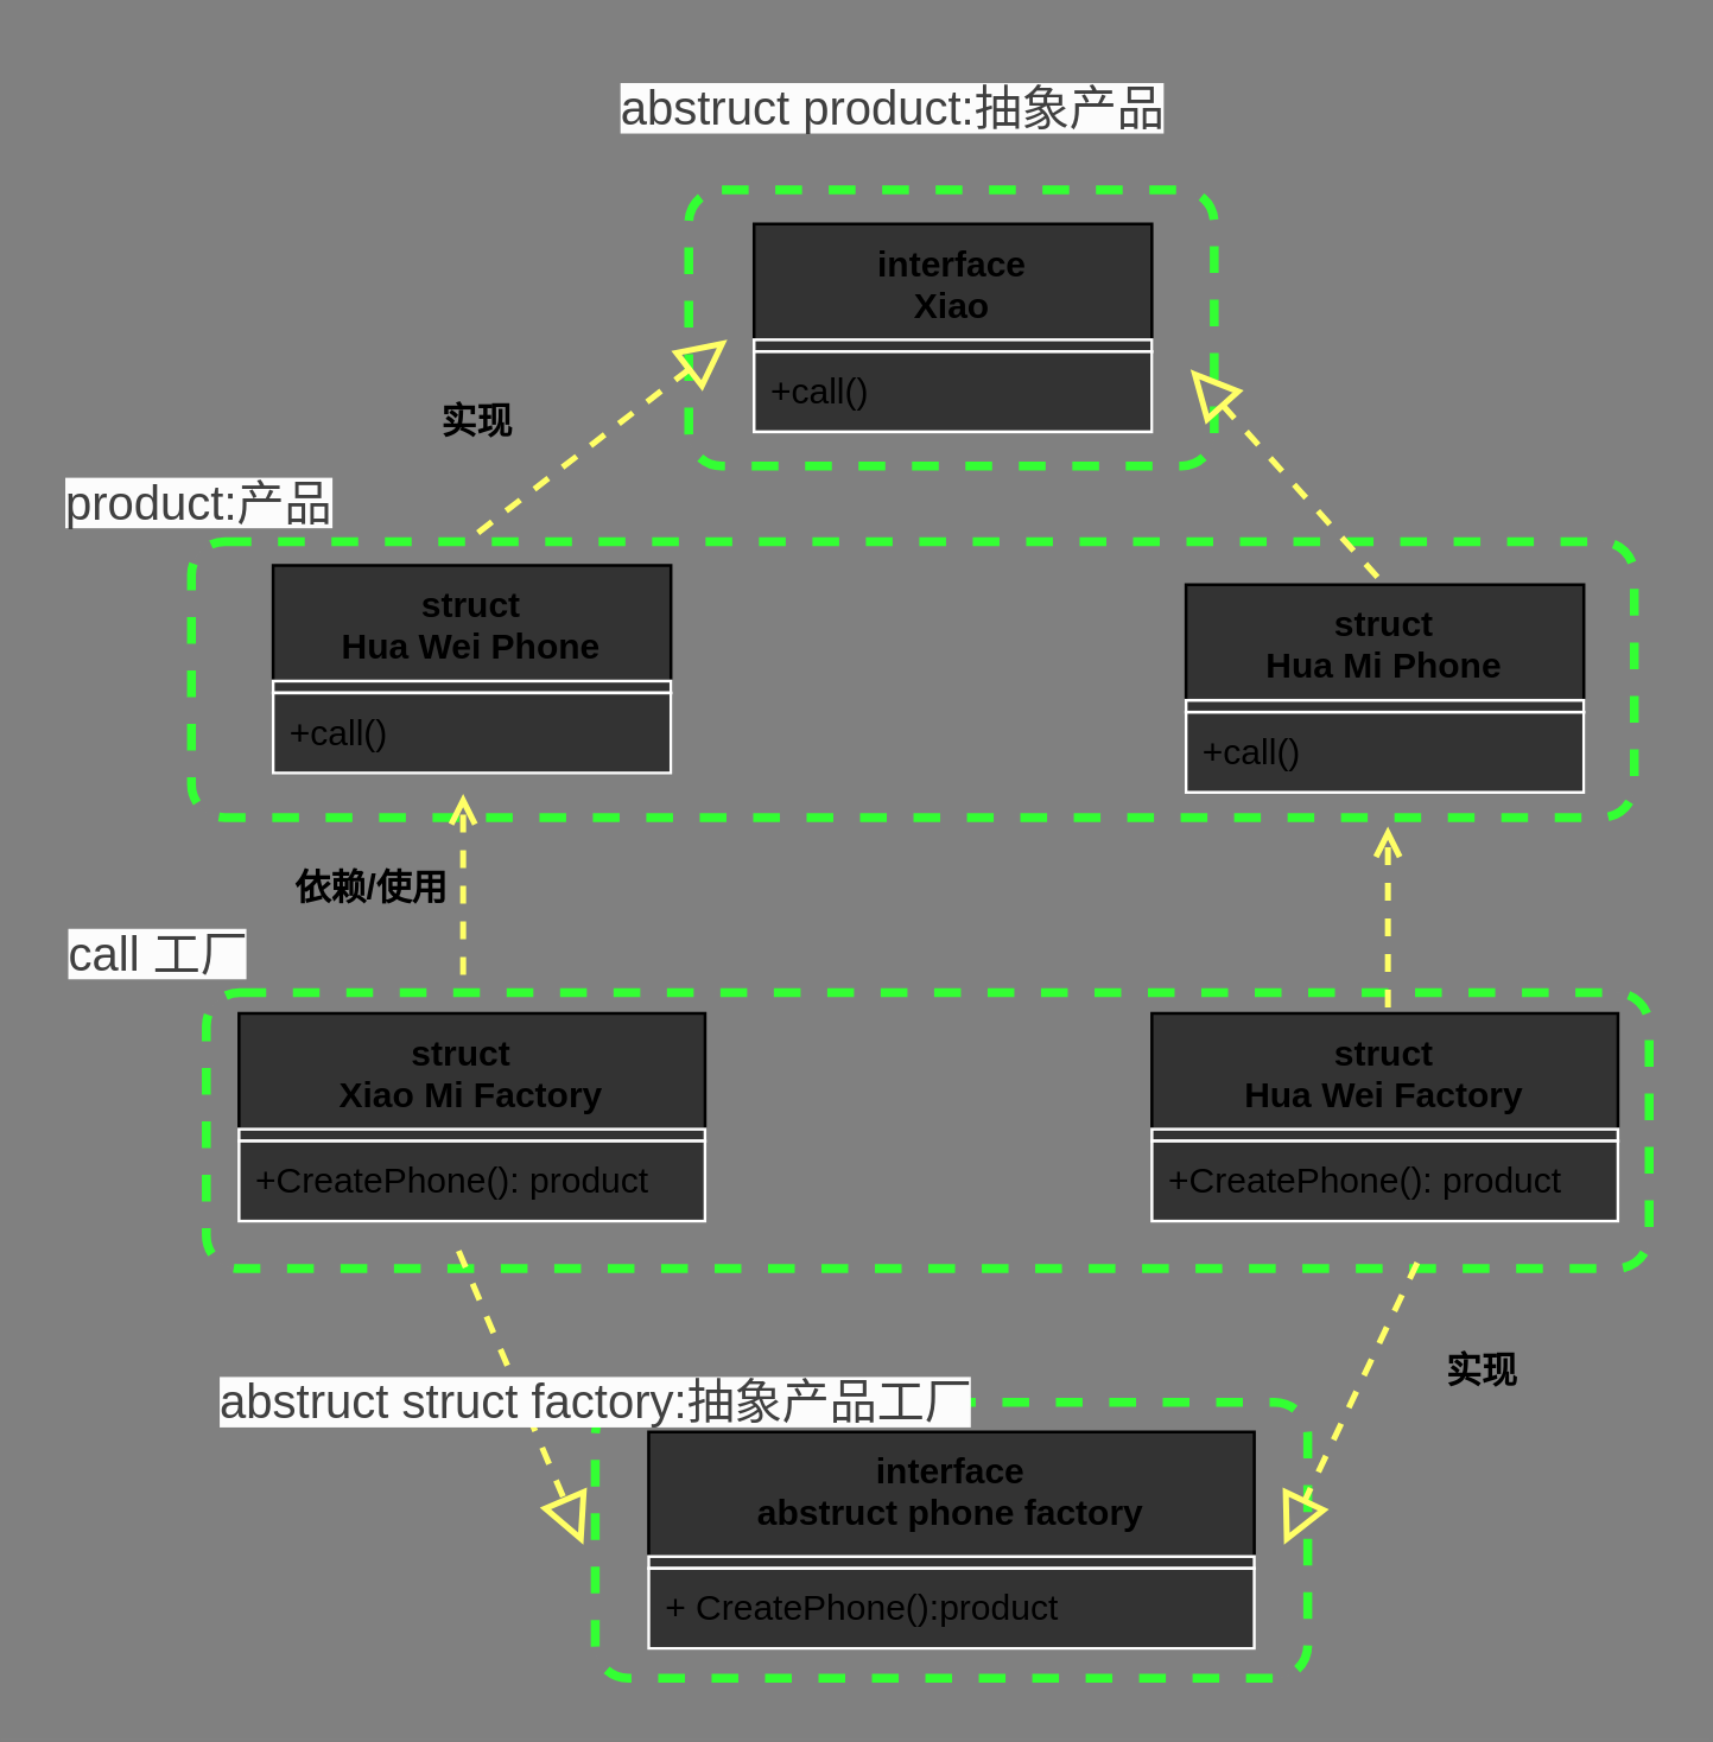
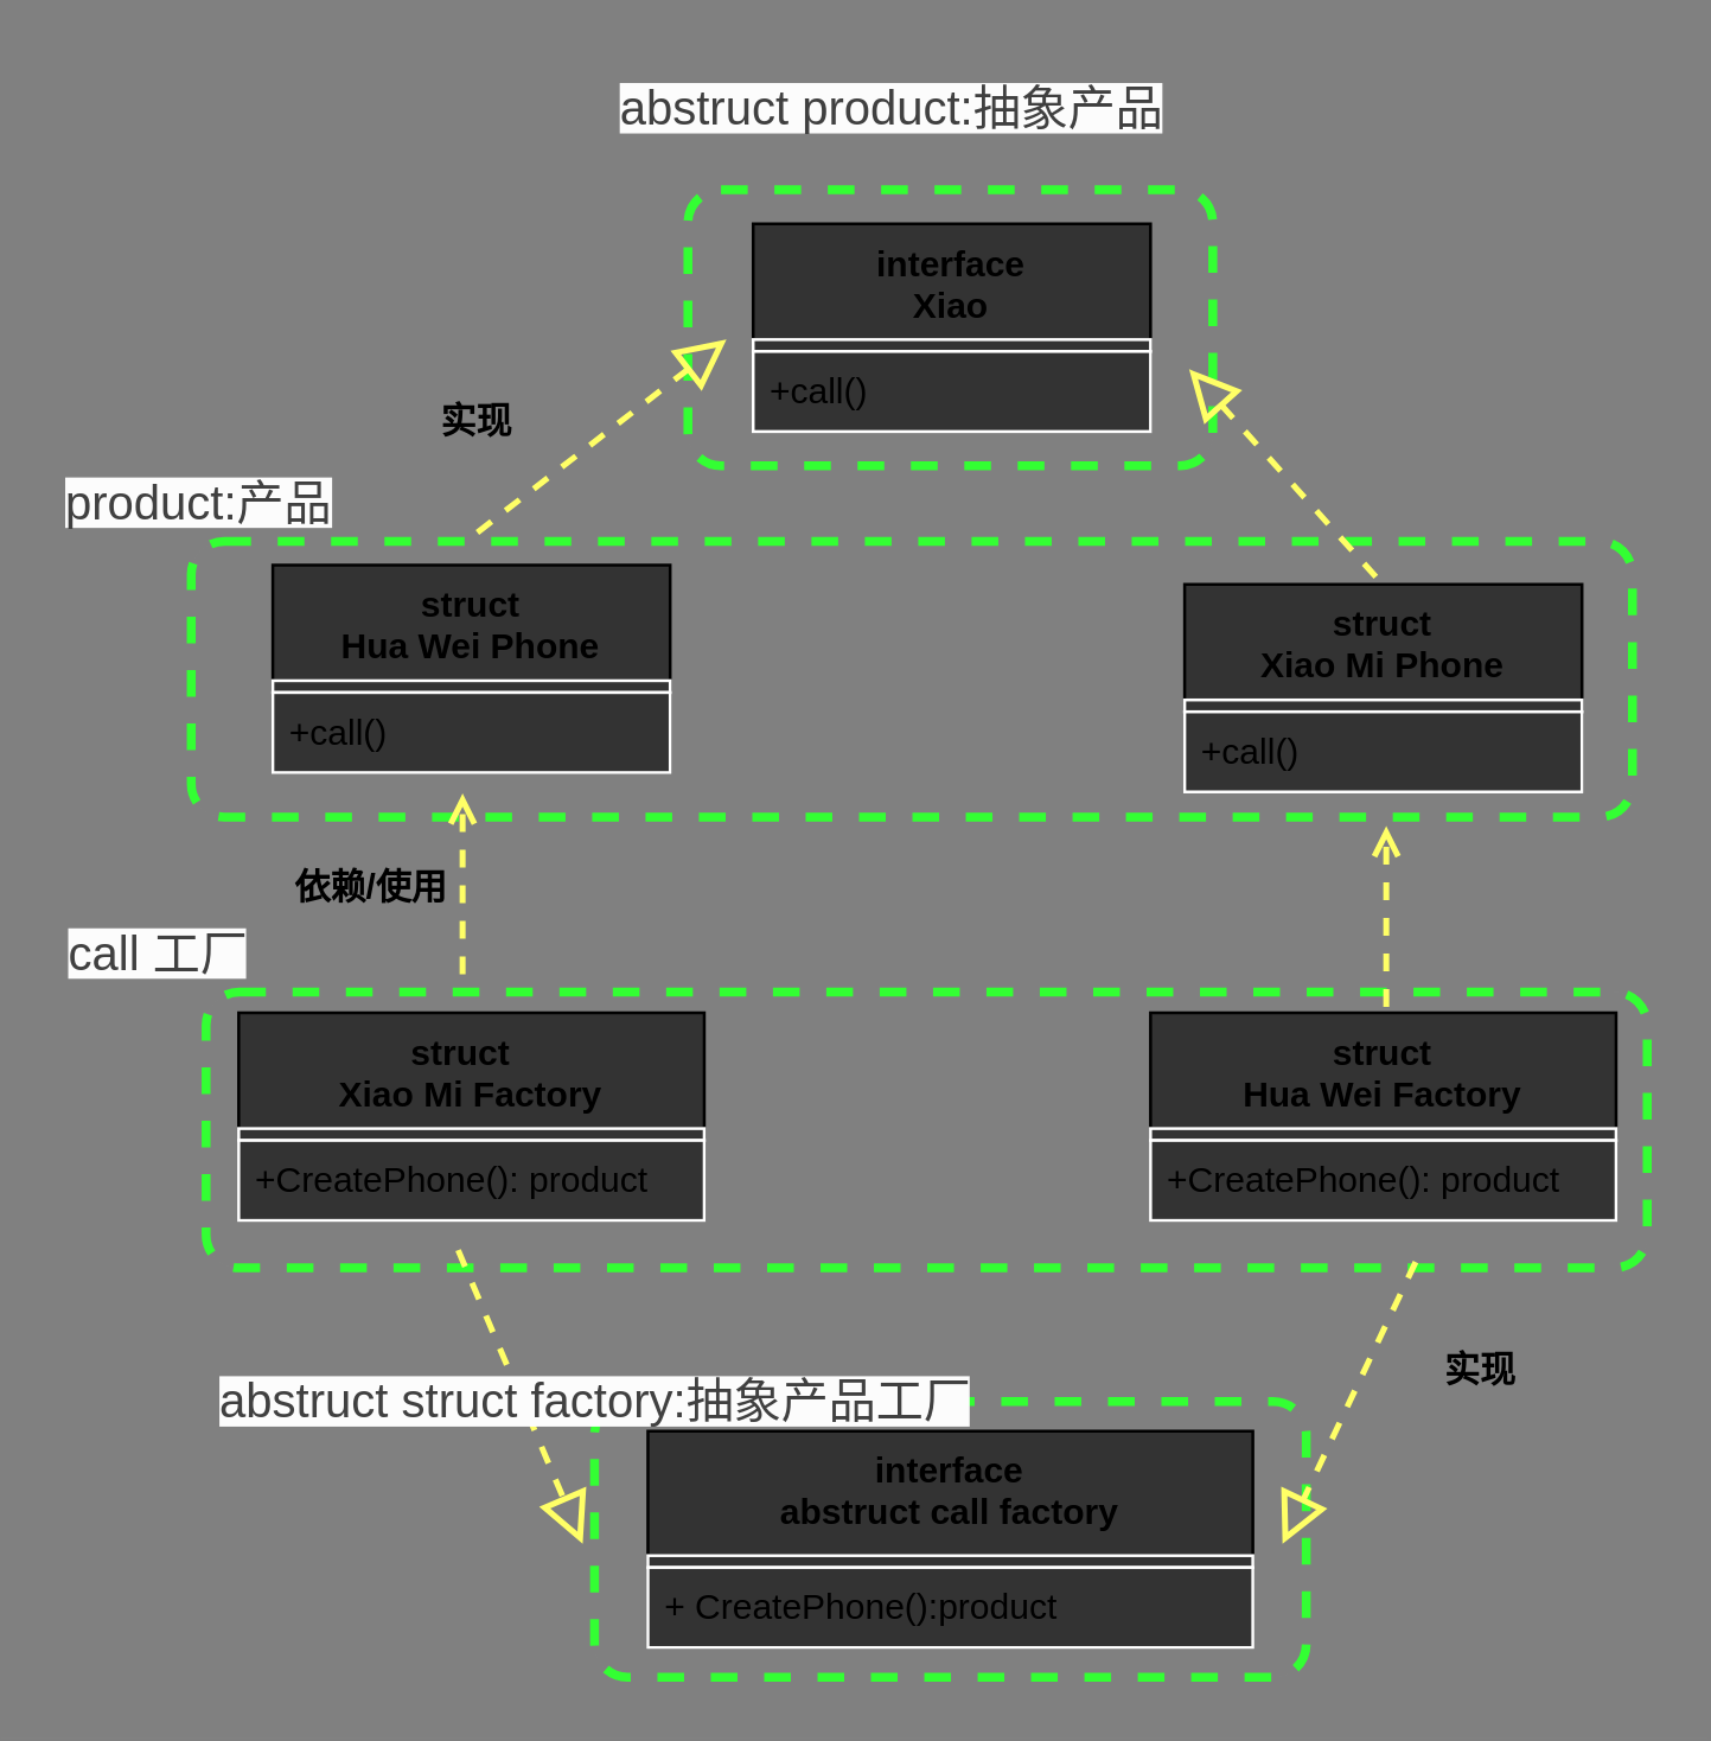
  <mxCell id="0" />
  <mxCell id="1" parent="0" />
  <mxCell id="2" value="" style="rounded=1;whiteSpace=wrap;html=1;strokeColor=#33FF33;dashed=1;strokeWidth=3;fillColor=#808080;arcSize=12;" parent="1" vertex="1"><mxGeometry x="200" y="472" width="240" height="93" as="geometry" /></mxCell>
  <mxCell id="3" value="" style="rounded=1;whiteSpace=wrap;html=1;strokeColor=#33FF33;dashed=1;strokeWidth=3;fillColor=#808080;arcSize=12;" parent="1" vertex="1"><mxGeometry x="69" y="334" width="486" height="93" as="geometry" /></mxCell>
  <mxCell id="4" value="" style="rounded=1;whiteSpace=wrap;html=1;strokeColor=#33FF33;dashed=1;strokeWidth=3;fillColor=#808080;arcSize=12;" parent="1" vertex="1"><mxGeometry x="64" y="182" width="486" height="93" as="geometry" /></mxCell>
  <mxCell id="5" value="" style="rounded=1;whiteSpace=wrap;html=1;strokeColor=#33FF33;dashed=1;strokeWidth=3;fillColor=#808080;arcSize=12;" parent="1" vertex="1"><mxGeometry x="231.5" y="63.5" width="177" height="93" as="geometry" /></mxCell>
  <mxCell id="6" value="依赖/使用" style="text;align=center;fontStyle=1;verticalAlign=middle;spacingLeft=3;spacingRight=3;strokeColor=none;rotatable=0;points=[[0,0.5],[1,0.5]];portConstraint=eastwest;dashed=1;" parent="1" vertex="1"><mxGeometry x="85" y="285" width="80" height="26" as="geometry" /></mxCell>
  <mxCell id="7" value="" style="endArrow=open;dashed=1;html=1;endFill=0;strokeWidth=2;strokeColor=#FFFF66;" parent="1" edge="1"><mxGeometry width="50" height="50" relative="1" as="geometry"><mxPoint x="155.5" y="328" as="sourcePoint" /><mxPoint x="155.5" y="267" as="targetPoint" /></mxGeometry></mxCell>
  <mxCell id="8" value="" style="endArrow=block;dashed=1;endFill=0;endSize=12;html=1;strokeWidth=2;strokeColor=#FFFF66;" parent="1" edge="1"><mxGeometry width="160" relative="1" as="geometry"><mxPoint x="154" y="421" as="sourcePoint" /><mxPoint x="196" y="520" as="targetPoint" /></mxGeometry></mxCell>
  <mxCell id="9" value="" style="endArrow=block;dashed=1;endFill=0;endSize=12;html=1;strokeWidth=2;exitX=0.455;exitY=1.062;exitDx=0;exitDy=0;exitPerimeter=0;strokeColor=#FFFF66;" parent="1" edge="1"><mxGeometry width="160" relative="1" as="geometry"><mxPoint x="476.9" y="425" as="sourcePoint" /><mxPoint x="432" y="520" as="targetPoint" /></mxGeometry></mxCell>
  <mxCell id="10" value="" style="endArrow=block;dashed=1;endFill=0;endSize=12;html=1;strokeWidth=2;strokeColor=#FFFF66;" parent="1" edge="1"><mxGeometry width="160" relative="1" as="geometry"><mxPoint x="463.5" y="194" as="sourcePoint" /><mxPoint x="400.5" y="124" as="targetPoint" /></mxGeometry></mxCell>
  <mxCell id="11" value="" style="endArrow=open;dashed=1;html=1;endFill=0;strokeWidth=2;strokeColor=#FFFF66;" parent="1" edge="1"><mxGeometry width="50" height="50" relative="1" as="geometry"><mxPoint x="467" y="339" as="sourcePoint" /><mxPoint x="467" y="278" as="targetPoint" /></mxGeometry></mxCell>
  <mxCell id="12" value="实现" style="text;align=center;fontStyle=1;verticalAlign=middle;spacingLeft=3;spacingRight=3;strokeColor=none;rotatable=0;points=[[0,0.5],[1,0.5]];portConstraint=eastwest;dashed=1;" parent="1" vertex="1"><mxGeometry x="459" y="448" width="80" height="26" as="geometry" /></mxCell>
  <mxCell id="13" value="实现" style="text;align=center;fontStyle=1;verticalAlign=middle;spacingLeft=3;spacingRight=3;strokeColor=none;rotatable=0;points=[[0,0.5],[1,0.5]];portConstraint=eastwest;dashed=1;" parent="1" vertex="1"><mxGeometry x="120.5" y="128" width="80" height="26" as="geometry" /></mxCell>
  <mxCell id="14" value="&lt;span style=&quot;color: rgb(64 , 64 , 64) ; font-family: &amp;#34;lato&amp;#34; , , &amp;#34;helvetica neue&amp;#34; , &amp;#34;arial&amp;#34; , sans-serif ; font-size: 16px ; font-style: normal ; font-weight: 400 ; letter-spacing: normal ; text-align: left ; text-indent: 0px ; text-transform: none ; word-spacing: 0px ; background-color: rgb(252 , 252 , 252) ; float: none ; display: inline&quot;&gt;abstruct product:抽象产品&lt;/span&gt;" style="text;whiteSpace=wrap;html=1;" parent="1" vertex="1"><mxGeometry x="206.5" y="20" width="216" height="29" as="geometry" /></mxCell>
  <mxCell id="15" value="struct&#10;Hua Wei Phone" style="swimlane;fontStyle=1;align=center;verticalAlign=top;childLayout=stackLayout;horizontal=1;startSize=39;horizontalStack=0;resizeParent=1;resizeParentMax=0;resizeLast=0;collapsible=1;marginBottom=0;fillColor=#333333;" parent="1" vertex="1"><mxGeometry x="91.5" y="190" width="134" height="70" as="geometry" /></mxCell>
  <mxCell id="16" value="" style="endArrow=block;dashed=1;endFill=0;endSize=12;html=1;strokeWidth=2;strokeColor=#FFFF66;" parent="15" edge="1"><mxGeometry width="160" relative="1" as="geometry"><mxPoint x="69" y="-11" as="sourcePoint" /><mxPoint x="153" y="-76" as="targetPoint" /></mxGeometry></mxCell>
  <mxCell id="17" value="" style="text;strokeColor=#FFFFFF;fillColor=#333333;align=left;verticalAlign=top;spacingLeft=4;spacingRight=4;overflow=hidden;rotatable=0;points=[[0,0.5],[1,0.5]];portConstraint=eastwest;" parent="15" vertex="1"><mxGeometry y="39" width="134" height="4" as="geometry" /></mxCell>
  <mxCell id="18" value="+call()" style="text;strokeColor=#FFFFFF;fillColor=#333333;align=left;verticalAlign=top;spacingLeft=4;spacingRight=4;overflow=hidden;rotatable=0;points=[[0,0.5],[1,0.5]];portConstraint=eastwest;strokeWidth=1;" parent="15" vertex="1"><mxGeometry y="43" width="134" height="27" as="geometry" /></mxCell>
  <mxCell id="19" value="interface&#10;Xiao" style="swimlane;fontStyle=1;align=center;verticalAlign=top;childLayout=stackLayout;horizontal=1;startSize=39;horizontalStack=0;resizeParent=1;resizeParentMax=0;resizeLast=0;collapsible=1;marginBottom=0;fillColor=#333333;" parent="1" vertex="1"><mxGeometry x="253.5" y="75" width="134" height="70" as="geometry" /></mxCell>
  <mxCell id="20" value="" style="text;strokeColor=#FFFFFF;fillColor=#333333;align=left;verticalAlign=top;spacingLeft=4;spacingRight=4;overflow=hidden;rotatable=0;points=[[0,0.5],[1,0.5]];portConstraint=eastwest;" parent="19" vertex="1"><mxGeometry y="39" width="134" height="4" as="geometry" /></mxCell>
  <mxCell id="21" value="+call()" style="text;strokeColor=#FFFFFF;fillColor=#333333;align=left;verticalAlign=top;spacingLeft=4;spacingRight=4;overflow=hidden;rotatable=0;points=[[0,0.5],[1,0.5]];portConstraint=eastwest;strokeWidth=1;" parent="19" vertex="1"><mxGeometry y="43" width="134" height="27" as="geometry" /></mxCell>
  <mxCell id="22" value="struct  &#10;Xiao Mi Factory" style="swimlane;fontStyle=1;align=center;verticalAlign=top;childLayout=stackLayout;horizontal=1;startSize=39;horizontalStack=0;resizeParent=1;resizeParentMax=0;resizeLast=0;collapsible=1;marginBottom=0;fillColor=#333333;" parent="1" vertex="1"><mxGeometry x="80" y="341" width="157" height="70" as="geometry" /></mxCell>
  <mxCell id="23" value="" style="text;strokeColor=#FFFFFF;fillColor=#333333;align=left;verticalAlign=top;spacingLeft=4;spacingRight=4;overflow=hidden;rotatable=0;points=[[0,0.5],[1,0.5]];portConstraint=eastwest;" parent="22" vertex="1"><mxGeometry y="39" width="157" height="4" as="geometry" /></mxCell>
  <mxCell id="24" value="+CreatePhone(): product" style="text;strokeColor=#FFFFFF;fillColor=#333333;align=left;verticalAlign=top;spacingLeft=4;spacingRight=4;overflow=hidden;rotatable=0;points=[[0,0.5],[1,0.5]];portConstraint=eastwest;strokeWidth=1;" parent="22" vertex="1"><mxGeometry y="43" width="157" height="27" as="geometry" /></mxCell>
- <mxCell id="25" value="interface&#10;abstruct phone factory&#10;" style="swimlane;fontStyle=1;align=center;verticalAlign=top;childLayout=stackLayout;horizontal=1;startSize=42;horizontalStack=0;resizeParent=1;resizeParentMax=0;resizeLast=0;collapsible=1;marginBottom=0;fillColor=#333333;" parent="1" vertex="1"><mxGeometry x="218" y="482" width="204" height="73" as="geometry" /></mxCell>
+ <mxCell id="25" value="interface&#10;abstruct call factory&#10;" style="swimlane;fontStyle=1;align=center;verticalAlign=top;childLayout=stackLayout;horizontal=1;startSize=42;horizontalStack=0;resizeParent=1;resizeParentMax=0;resizeLast=0;collapsible=1;marginBottom=0;fillColor=#333333;" parent="1" vertex="1"><mxGeometry x="218" y="482" width="204" height="73" as="geometry" /></mxCell>
  <mxCell id="26" value="" style="text;strokeColor=#FFFFFF;fillColor=#333333;align=left;verticalAlign=top;spacingLeft=4;spacingRight=4;overflow=hidden;rotatable=0;points=[[0,0.5],[1,0.5]];portConstraint=eastwest;" parent="25" vertex="1"><mxGeometry y="42" width="204" height="4" as="geometry" /></mxCell>
  <mxCell id="27" value="+ CreatePhone():product" style="text;strokeColor=#FFFFFF;fillColor=#333333;align=left;verticalAlign=top;spacingLeft=4;spacingRight=4;overflow=hidden;rotatable=0;points=[[0,0.5],[1,0.5]];portConstraint=eastwest;strokeWidth=1;" parent="25" vertex="1"><mxGeometry y="46" width="204" height="27" as="geometry" /></mxCell>
- <mxCell id="28" value="struct&#10;Hua Mi Phone" style="swimlane;fontStyle=1;align=center;verticalAlign=top;childLayout=stackLayout;horizontal=1;startSize=39;horizontalStack=0;resizeParent=1;resizeParentMax=0;resizeLast=0;collapsible=1;marginBottom=0;fillColor=#333333;" parent="1" vertex="1"><mxGeometry x="399" y="196.5" width="134" height="70" as="geometry" /></mxCell>
+ <mxCell id="28" value="struct&#10;Xiao Mi Phone" style="swimlane;fontStyle=1;align=center;verticalAlign=top;childLayout=stackLayout;horizontal=1;startSize=39;horizontalStack=0;resizeParent=1;resizeParentMax=0;resizeLast=0;collapsible=1;marginBottom=0;fillColor=#333333;" parent="1" vertex="1"><mxGeometry x="399" y="196.5" width="134" height="70" as="geometry" /></mxCell>
  <mxCell id="29" value="" style="text;strokeColor=#FFFFFF;fillColor=#333333;align=left;verticalAlign=top;spacingLeft=4;spacingRight=4;overflow=hidden;rotatable=0;points=[[0,0.5],[1,0.5]];portConstraint=eastwest;" parent="28" vertex="1"><mxGeometry y="39" width="134" height="4" as="geometry" /></mxCell>
  <mxCell id="30" value="+call()" style="text;strokeColor=#FFFFFF;fillColor=#333333;align=left;verticalAlign=top;spacingLeft=4;spacingRight=4;overflow=hidden;rotatable=0;points=[[0,0.5],[1,0.5]];portConstraint=eastwest;strokeWidth=1;" parent="28" vertex="1"><mxGeometry y="43" width="134" height="27" as="geometry" /></mxCell>
  <mxCell id="31" value="&lt;span style=&quot;color: rgb(64 , 64 , 64) ; font-family: &amp;#34;lato&amp;#34; , , &amp;#34;helvetica neue&amp;#34; , &amp;#34;arial&amp;#34; , sans-serif ; font-size: 16px ; font-style: normal ; font-weight: 400 ; letter-spacing: normal ; text-align: left ; text-indent: 0px ; text-transform: none ; word-spacing: 0px ; background-color: rgb(252 , 252 , 252) ; float: none ; display: inline&quot;&gt;product:产品&lt;/span&gt;" style="text;whiteSpace=wrap;html=1;" parent="1" vertex="1"><mxGeometry x="20" y="153" width="216" height="29" as="geometry" /></mxCell>
  <mxCell id="32" value="struct&#10;Hua Wei Factory" style="swimlane;fontStyle=1;align=center;verticalAlign=top;childLayout=stackLayout;horizontal=1;startSize=39;horizontalStack=0;resizeParent=1;resizeParentMax=0;resizeLast=0;collapsible=1;marginBottom=0;fillColor=#333333;" parent="1" vertex="1"><mxGeometry x="387.5" y="341" width="157" height="70" as="geometry" /></mxCell>
  <mxCell id="33" value="" style="text;strokeColor=#FFFFFF;fillColor=#333333;align=left;verticalAlign=top;spacingLeft=4;spacingRight=4;overflow=hidden;rotatable=0;points=[[0,0.5],[1,0.5]];portConstraint=eastwest;" parent="32" vertex="1"><mxGeometry y="39" width="157" height="4" as="geometry" /></mxCell>
  <mxCell id="34" value="+CreatePhone(): product" style="text;strokeColor=#FFFFFF;fillColor=#333333;align=left;verticalAlign=top;spacingLeft=4;spacingRight=4;overflow=hidden;rotatable=0;points=[[0,0.5],[1,0.5]];portConstraint=eastwest;strokeWidth=1;" parent="32" vertex="1"><mxGeometry y="43" width="157" height="27" as="geometry" /></mxCell>
  <mxCell id="35" value="&lt;span style=&quot;color: rgb(64 , 64 , 64) ; font-family: &amp;#34;lato&amp;#34; , , &amp;#34;helvetica neue&amp;#34; , &amp;#34;arial&amp;#34; , sans-serif ; font-size: 16px ; font-style: normal ; font-weight: 400 ; letter-spacing: normal ; text-align: left ; text-indent: 0px ; text-transform: none ; word-spacing: 0px ; background-color: rgb(252 , 252 , 252) ; float: none ; display: inline&quot;&gt;call 工厂&lt;/span&gt;" style="text;whiteSpace=wrap;html=1;" parent="1" vertex="1"><mxGeometry x="21" y="305" width="216" height="29" as="geometry" /></mxCell>
  <mxCell id="36" value="&lt;span style=&quot;color: rgb(64 , 64 , 64) ; font-family: &amp;#34;lato&amp;#34; , , &amp;#34;helvetica neue&amp;#34; , &amp;#34;arial&amp;#34; , sans-serif ; font-size: 16px ; font-style: normal ; font-weight: 400 ; letter-spacing: normal ; text-align: left ; text-indent: 0px ; text-transform: none ; word-spacing: 0px ; background-color: rgb(252 , 252 , 252) ; float: none ; display: inline&quot;&gt;abstruct struct factory:抽象产品工厂&lt;/span&gt;" style="text;whiteSpace=wrap;html=1;" parent="1" vertex="1"><mxGeometry x="72" y="456" width="276" height="29" as="geometry" /></mxCell>
  <mxCell id="37" value="未命名图层" parent="0" />
